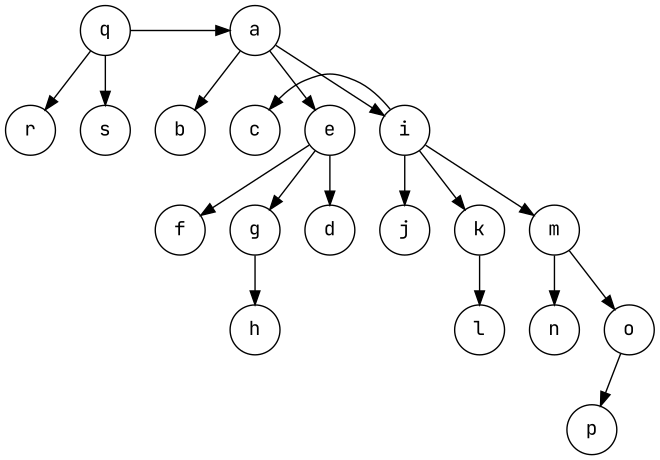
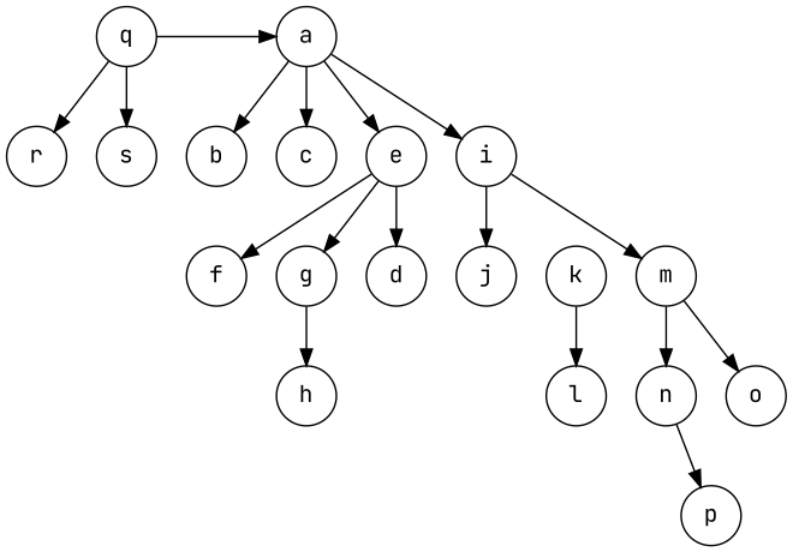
  digraph {
    fontname="JetBrains Mono"
    node [fontname="JetBrains Mono" shape=circle]
    edge [fontname="JetBrains Mono"]
    n1 [label=r]
    n2 [label=s]
    n3 [label=f]
    n4 [label=g]
    n5 [label=n]
    n6 [label=o]
    n7 [label=j]
    n8 [label=k]
    n9 [label=m]
    n10 [label=b]
    n11 [label=c]
    n12 [label=e]
    n13 [label=i]
    n14 [label=q]
    n15 [label=a]
    n16 [label=h]
    n17 [label=p]
    n18 [label=l]
    n19 [label=d]
    subgraph sub_1 {
      rank=same
      n1
      n2
    }
    subgraph sub_2 {
      rank=same
      n3
      n4
    }
    subgraph sub_3 {
      rank=same
      n5
      n6
    }
    subgraph sub_4 {
      rank=same
      n7
      n8
      n9
    }
    subgraph sub_5 {
      rank=same
      n10
      n11
      n12
      n13
    }
    subgraph sub_6 {
      rank=same
      n14
      n15
    }
    n1 -> n2 [style=invis]
    n3 -> n4 [style=invis]
    n4 -> n16
    n5 -> n6 [style=invis]
-   n6 -> n17
+   n5 -> n17
    n7 -> n8 [style=invis]
    n8 -> n9 [style=invis]
    n8 -> n18
    n9 -> n5
    n9 -> n6
    n10 -> n11 [style=invis]
    n11 -> n12 [style=invis]
    n12 -> n3
    n12 -> n4
    n12 -> n13 [style=invis]
    n12 -> n19
    n13 -> n7
-   n13 -> n8
    n13 -> n9
    n14 -> n1
    n14 -> n2
    n14 -> n15
    n15 -> n10
-   n13 -> n11
+   n15 -> n11
    n15 -> n12
    n15 -> n13
  }
